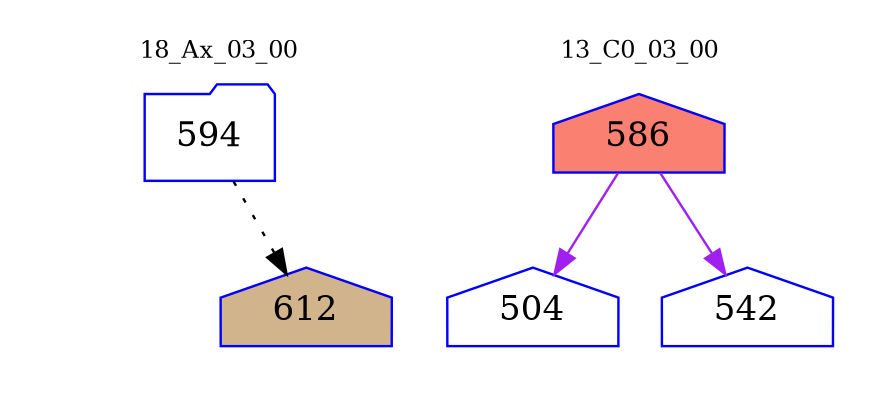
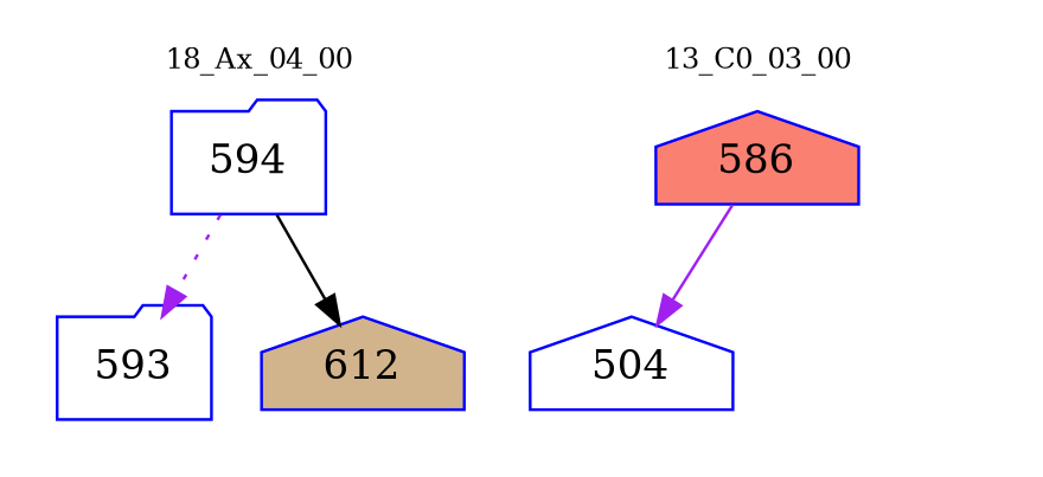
  digraph {
    node [color=blue fillcolor=white shape=house style=filled]
    edge [color=purple style=dotted]
    n1 [label=594 shape=folder]
+   n2 [label=593 shape=folder]
    n3 [fillcolor=tan label=612]
    n4 [fillcolor=salmon label=586]
    n5 [label=504]
-   n6 [label=542]
    subgraph cluster_1 {
      color=white
      fontsize=10
-     label="18_Ax_03_00"
+     label="18_Ax_04_00"
      n1
+     n2
      n3
    }
    subgraph cluster_2 {
      color=white
      fontsize=10
      label="13_C0_03_00"
      n4
      n5
-     n6
    }
-   n1 -> n3 [color=black]
+   n1 -> n2
+   n1 -> n3 [color=black style=solid]
    n4 -> n5 [style=solid]
-   n4 -> n6 [style=solid]
  }
